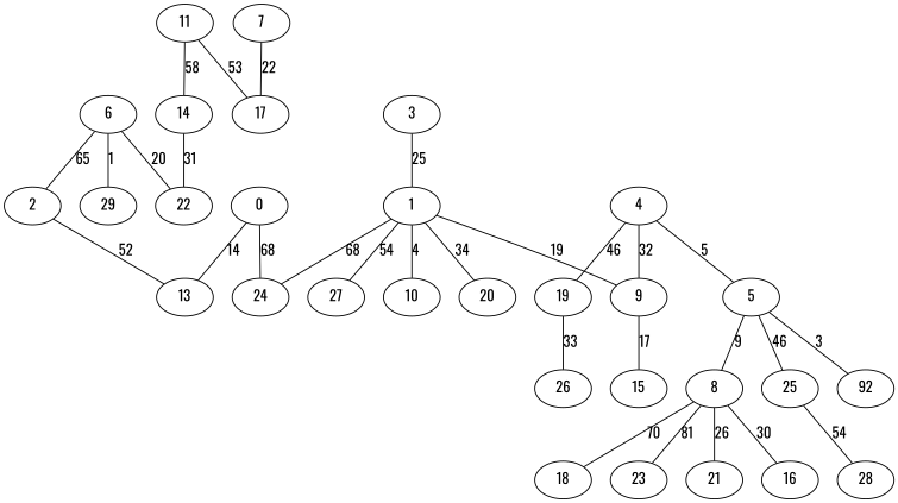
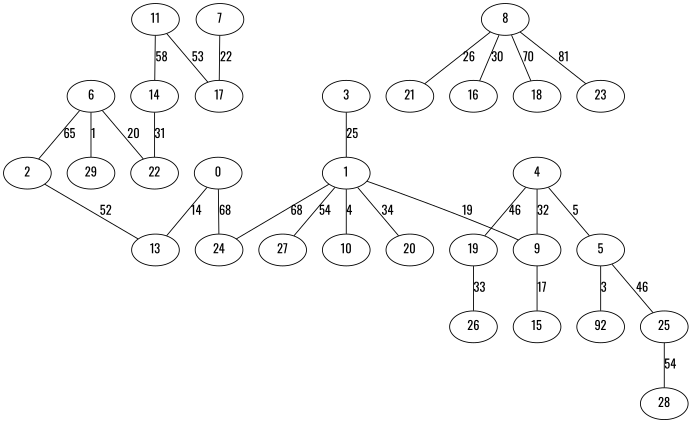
  graph {
    fontname=Oswald
    node [fontname=Oswald]
    edge [fontname=Oswald]
    6
    29
    22
    2
    13
    n6 [label=92]
    5
    8
    25
    21
    16
    18
    23
    28
    1
    10
    9
    20
    27
    24
    15
    4
    19
    26
    0
    7
    17
    3
    14
    11
    6 -- 29 [label=1]
    6 -- 22 [label=20]
    6 -- 2 [label=65]
    2 -- 13 [label=52]
    5 -- n6 [label=3]
-   5 -- 8 [label=9]
    5 -- 25 [label=46]
    8 -- 21 [label=26]
    8 -- 16 [label=30]
    8 -- 18 [label=70]
    8 -- 23 [label=81]
    25 -- 28 [label=54]
    1 -- 10 [label=4]
    1 -- 9 [label=19]
    1 -- 20 [label=34]
    1 -- 27 [label=54]
    1 -- 24 [label=68]
    9 -- 15 [label=17]
    4 -- 5 [label=5]
    4 -- 9 [label=32]
    4 -- 19 [label=46]
    19 -- 26 [label=33]
    0 -- 13 [label=14]
    0 -- 24 [label=68]
    7 -- 17 [label=22]
    3 -- 1 [label=25]
    14 -- 22 [label=31]
    11 -- 17 [label=53]
    11 -- 14 [label=58]
  }
